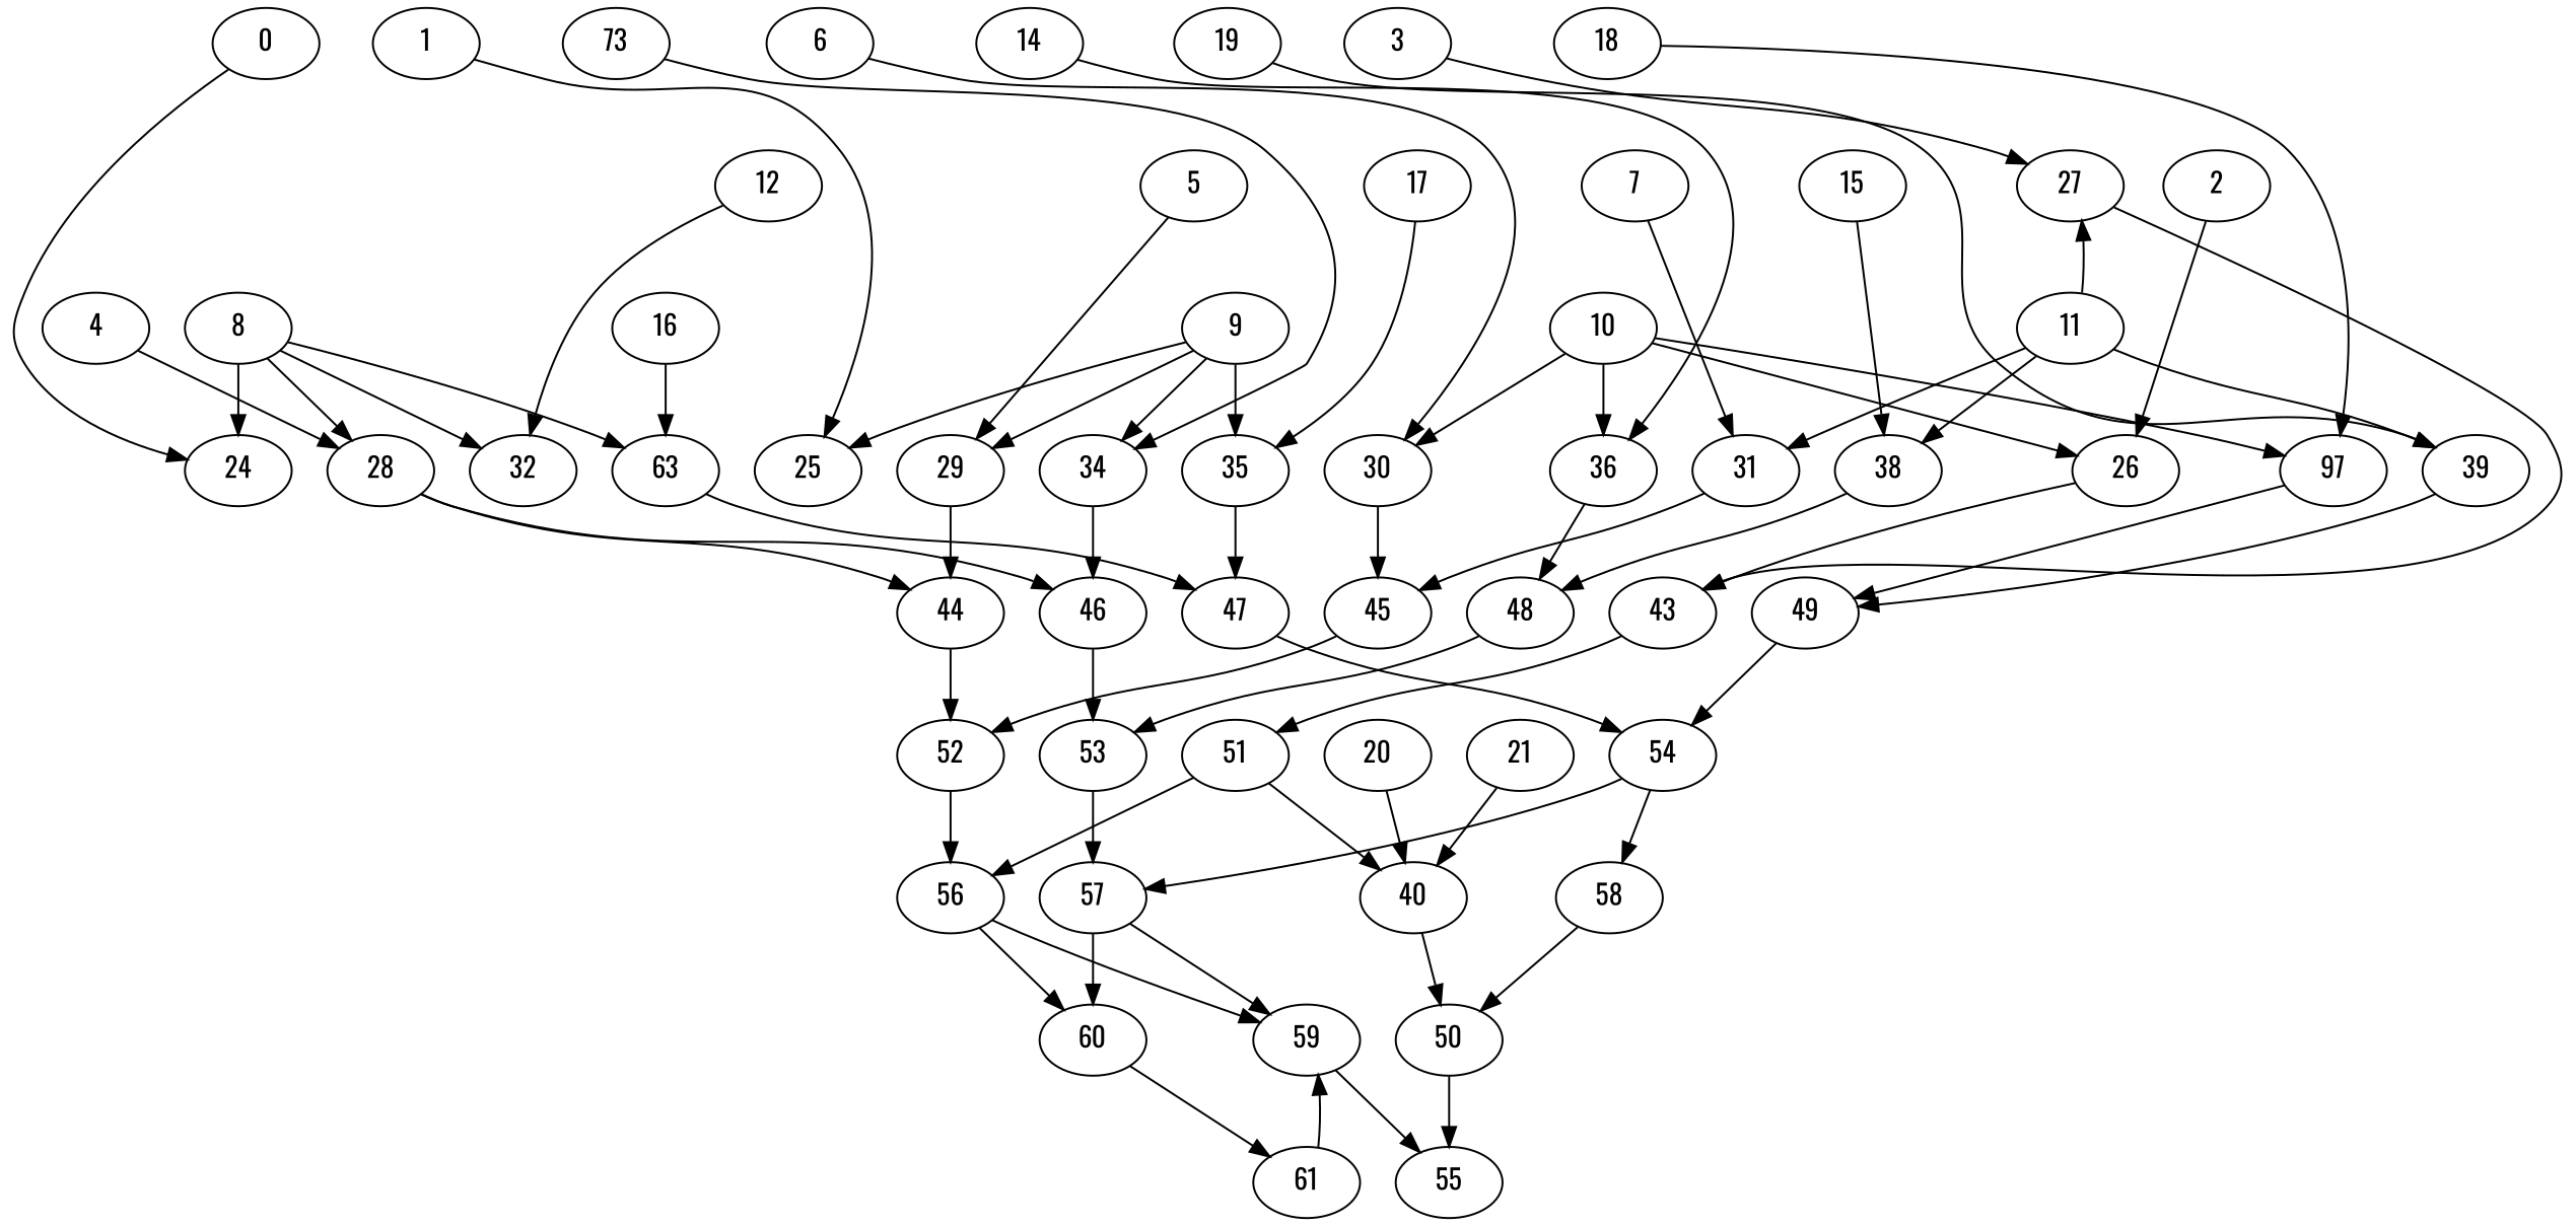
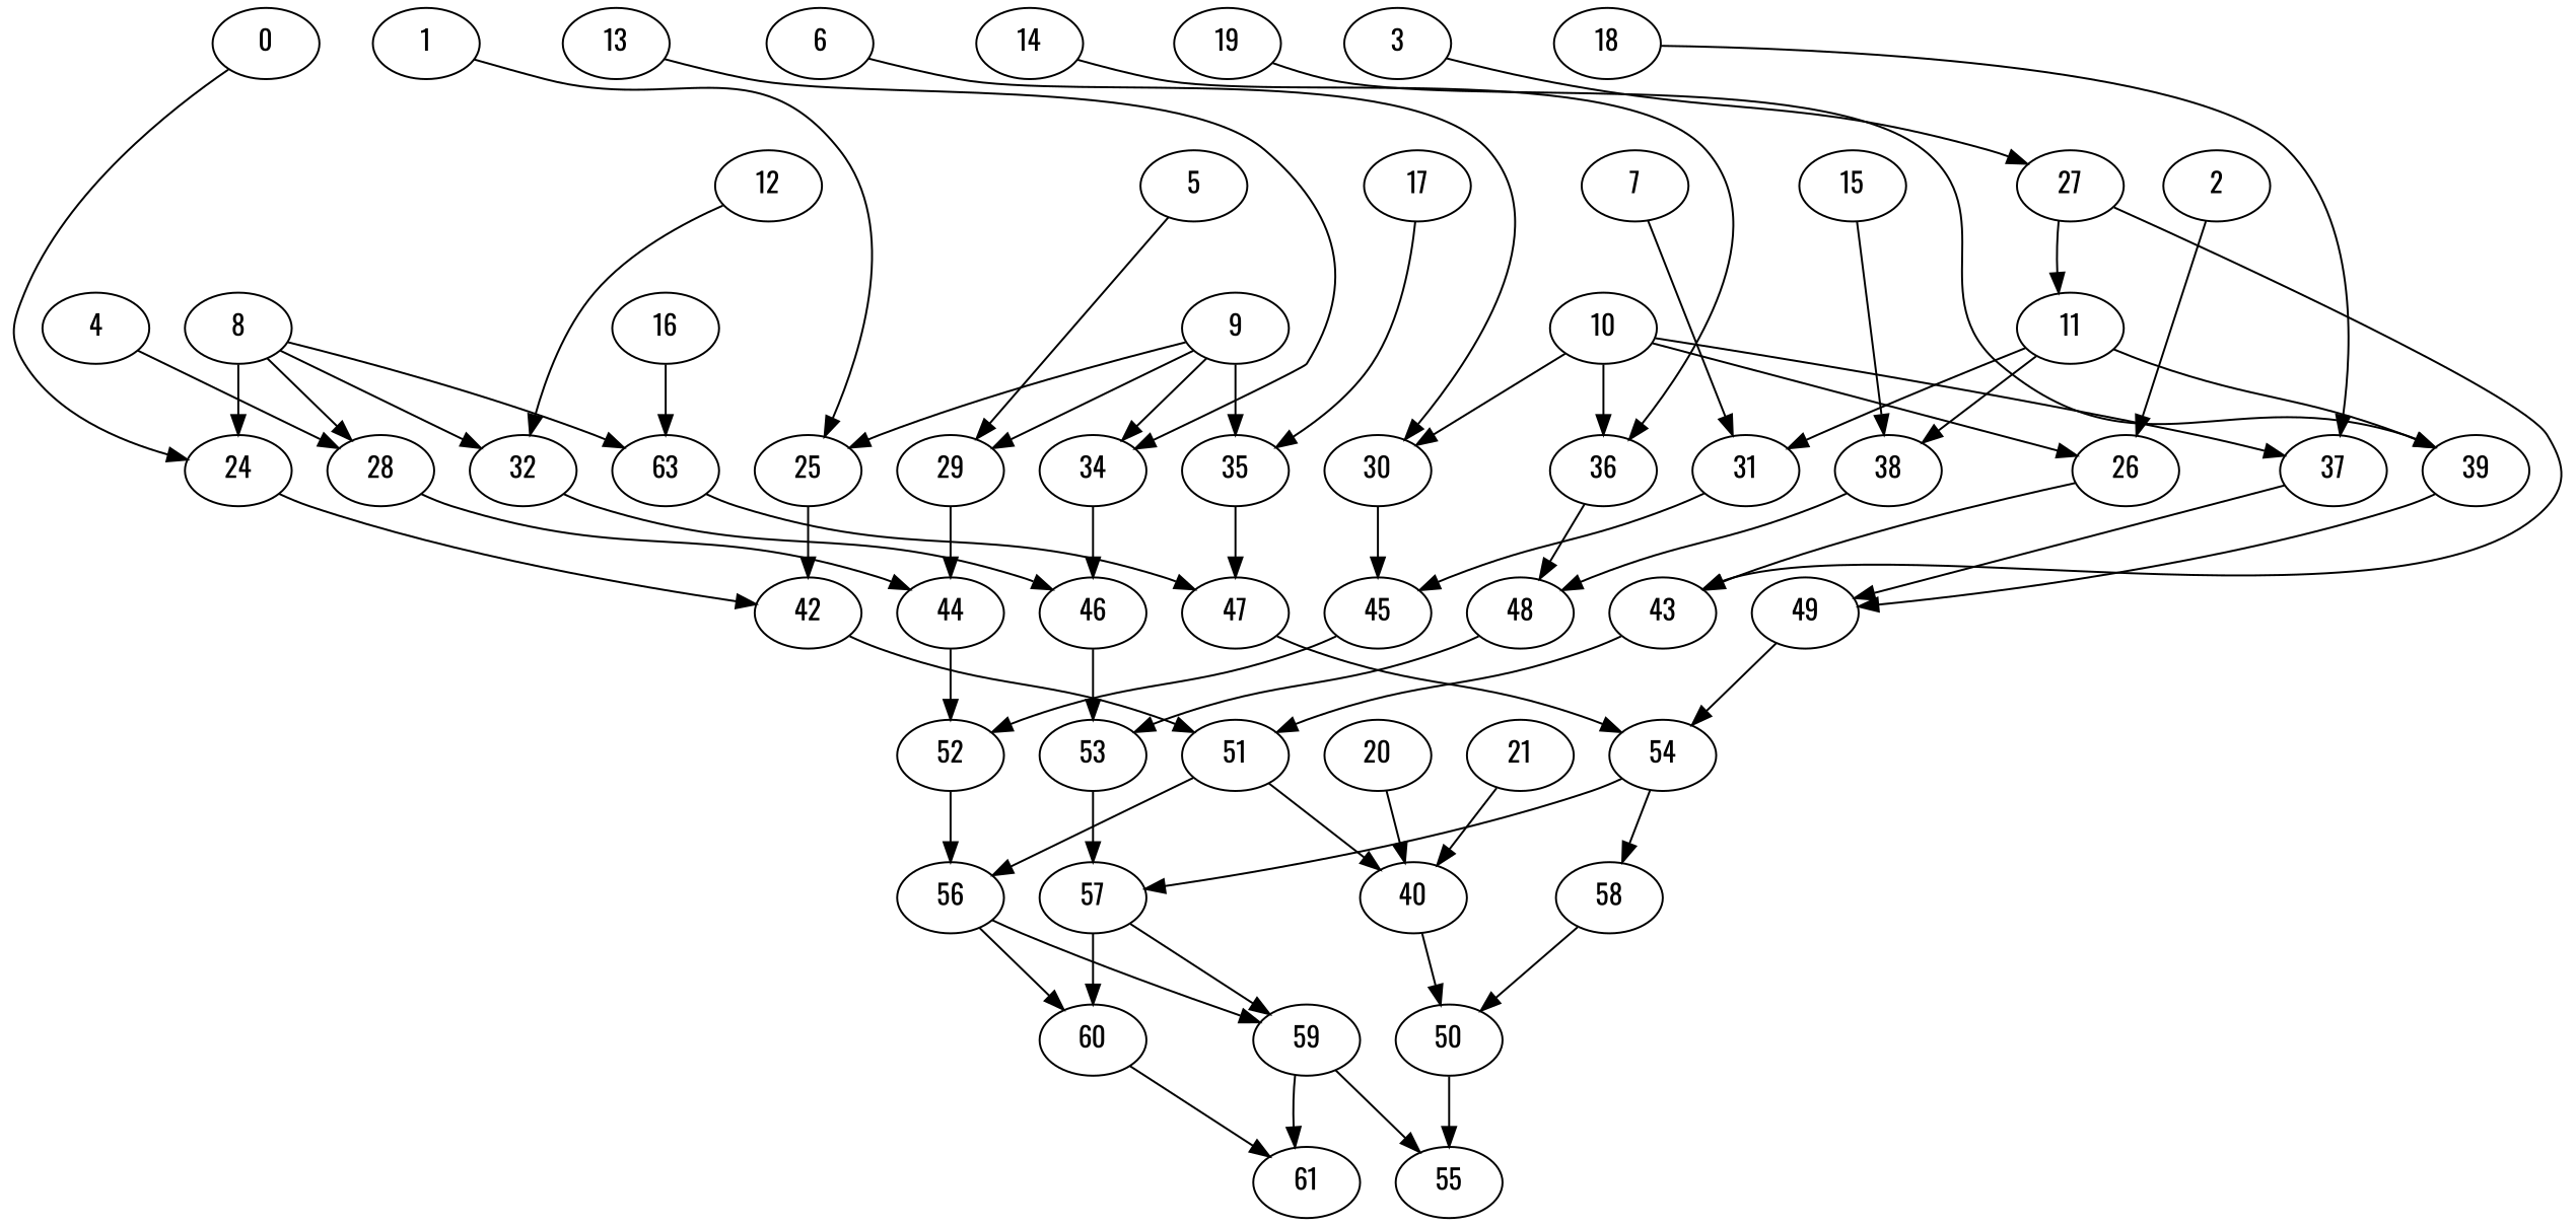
  digraph {
    fontname=Oswald
    node [fontname=Oswald]
    edge [fontname=Oswald weight=0]
    0
    24
+   42
    51
    40
    56
    1
    25
    2
    26
    43
    3
    27
    4
    28
    44
    52
    5
    29
    6
    30
    45
    7
    31
    8
    32
    n27 [label=63]
    46
    47
    53
    54
    57
    58
    9
    34
    35
    10
    36
-   37 [label=97]
+   37
    48
    49
    11
    38
    39
    12
-   13 [label=73]
+   13
    14
    15
    16
    17
    18
    19
    20
    50
    55
    21
    59
    60
    61
    0 -> 24
+   24 -> 42
+   42 -> 51 [weight=5]
    51 -> 40
    51 -> 56 [weight=2]
    40 -> 50
    56 -> 59
    56 -> 60
    1 -> 25
+   25 -> 42 [weight=1]
    2 -> 26
    26 -> 43
    43 -> 51 [weight=3]
    3 -> 27
    27 -> 43
    4 -> 28
    28 -> 44
    44 -> 52 [weight=7]
    52 -> 56 [weight=1]
    5 -> 29
    29 -> 44
    6 -> 30
    30 -> 45 [weight=4]
    45 -> 52
    7 -> 31
    31 -> 45
    8 -> 24 [weight=3]
    8 -> 28
    8 -> 32
    8 -> n27
-   28 -> 46
+   32 -> 46
    n27 -> 47 [weight=2]
    46 -> 53
    47 -> 54 [weight=2]
    53 -> 57 [weight=4]
    54 -> 57
    54 -> 58
    57 -> 59
    57 -> 60 [weight=2]
    58 -> 50
    9 -> 25
    9 -> 29
    9 -> 34
    9 -> 35 [weight=5]
    34 -> 46 [weight=4]
    35 -> 47 [weight=3]
    10 -> 26
    10 -> 30
    10 -> 36 [weight=7]
    10 -> 37
    36 -> 48
    37 -> 49
    48 -> 53
    49 -> 54 [weight=1]
-   11 -> 27 [weight=6]
+   27 -> 11 [weight=6]
    11 -> 31
    11 -> 38
    11 -> 39
    38 -> 48 [weight=1]
    39 -> 49
    12 -> 32
    13 -> 34
    14 -> 36
    15 -> 38
    16 -> n27 [weight=1]
    17 -> 35
    18 -> 37
    19 -> 39
    20 -> 40 [weight=1]
    50 -> 55 [weight=3]
    21 -> 40 [weight=1]
    59 -> 55 [weight=5]
-   61 -> 59 [weight=2]
+   59 -> 61 [weight=2]
    60 -> 61
  }
